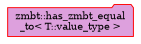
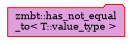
  digraph {
    rankdir=LR
    fontname="DejaVu Serif"
-   n1 [color=red fillcolor=plum fontname="DejaVu Serif" fontsize=10 height=0.2 label="zmbt::has_zmbt_equal\l_to\< T::value_type \>" shape=folder style=filled width=0.4]
+   n1 [color=red fillcolor=plum fontname="DejaVu Serif" fontsize=10 height=0.2 label="zmbt::has_not_equal\l_to\< T::value_type \>" shape=folder style=filled width=0.4]
  }
